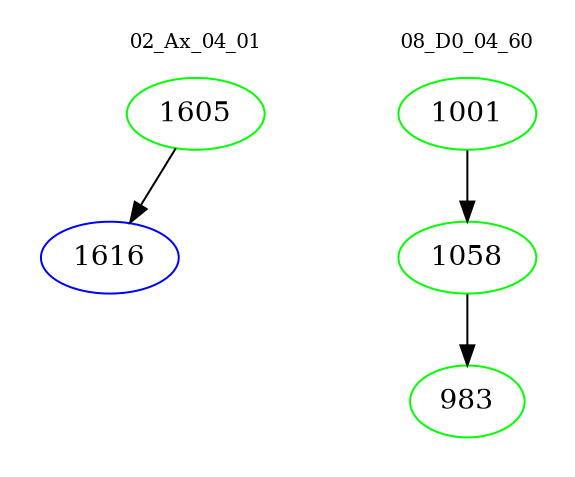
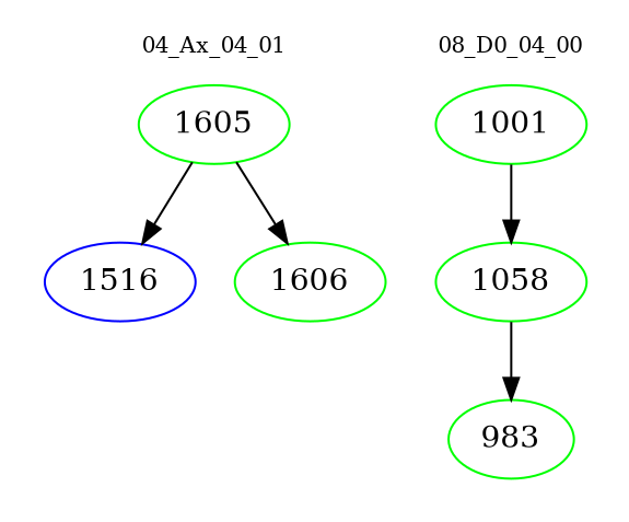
  digraph {
    node [color=green]
    edge [color=black]
    n1 [label=1605]
-   n2 [color=blue label=1616]
+   n2 [color=blue label=1516]
+   n3 [label=1606]
    n4 [label=1001]
    n5 [label=983]
    n6 [label=1058]
    subgraph cluster_1 {
      color=white
      fontsize=10
-     label="02_Ax_04_01"
+     label="04_Ax_04_01"
      n1
      n2
+     n3
    }
    subgraph cluster_2 {
      color=white
      fontsize=10
-     label="08_D0_04_60"
+     label="08_D0_04_00"
      n4
      n5
      n6
    }
    n1 -> n2
+   n1 -> n3
    n4 -> n6
    n6 -> n5
  }
